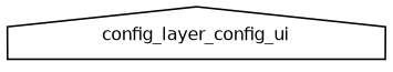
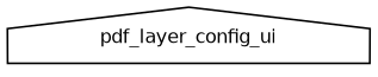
  digraph {
    rankdir=LR
-   n1 [color=black fillcolor=white fontname=Helvetica fontsize=10 height=0.2 label=config_layer_config_ui shape=house style=filled width=0.4]
+   n1 [color=black fillcolor=white fontname=Helvetica fontsize=10 height=0.2 label=pdf_layer_config_ui shape=house style=filled width=0.4]
  }
